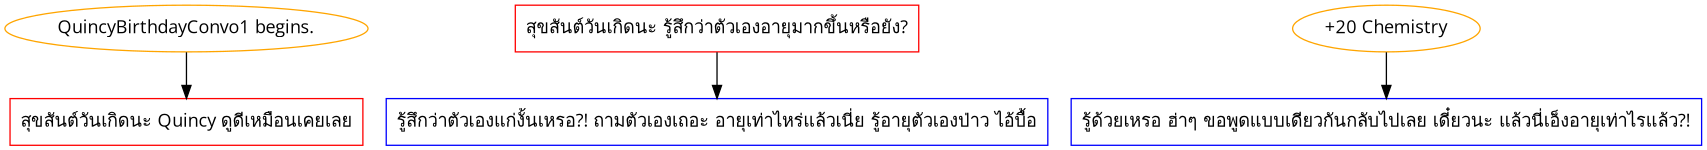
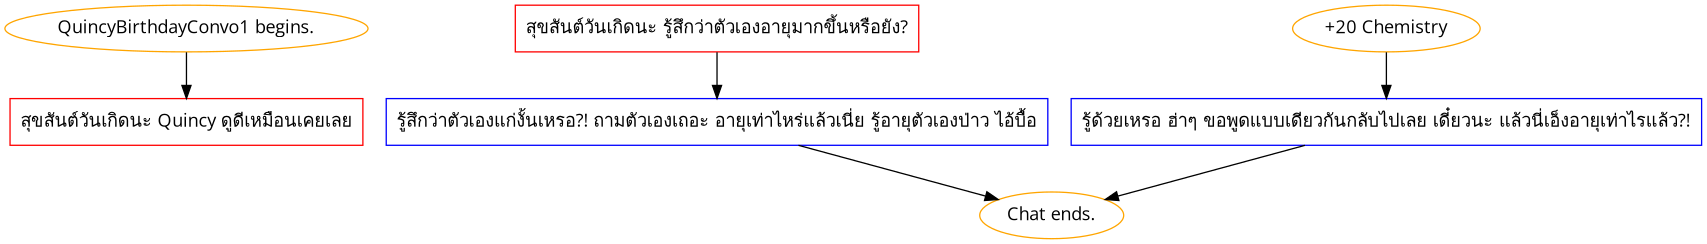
  digraph {
    fontname="Open Sans"
    node [color=orange fontname="Open Sans" shape=box]
    edge [fontname="Open Sans"]
    "QuincyBirthdayConvo1 begins." [shape=""]
    n2 [color=red label="สุขสันต์วันเกิดนะ Quincy ดูดีเหมือนเคยเลย"]
    n3 [color=red label="สุขสันต์วันเกิดนะ รู้สึกว่าตัวเองอายุมากขึ้นหรือยัง?"]
    n4 [color=blue label="รู้สึกว่าตัวเองแก่งั้นเหรอ?! ถามตัวเองเถอะ อายุเท่าไหร่แล้วเนี่ย รู้อายุตัวเองป่าว ไอ้บื้อ"]
    n5 [label="+20 Chemistry" shape=""]
    n6 [color=blue label="รู้ด้วยเหรอ ฮ่าๆ ขอพูดแบบเดียวกันกลับไปเลย เดี๋ยวนะ แล้วนี่เอ็งอายุเท่าไรแล้ว?!"]
+   "Chat ends." [shape=""]
    "QuincyBirthdayConvo1 begins." -> n2
    n3 -> n4
+   n4 -> "Chat ends."
    n5 -> n6
+   n6 -> "Chat ends."
  }
